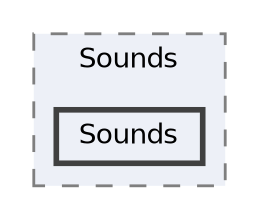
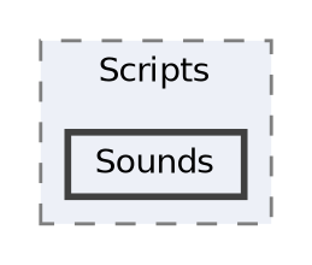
  digraph {
    compound=true
    n1 [color=grey25 fillcolor="#edf0f7" fontname=Helvetica fontsize=10 height=0.2 label=Sounds shape=box style="filled,bold" width=0.4]
    subgraph cluster_1 {
      bgcolor="#edf0f7"
      fontname=Helvetica
      fontsize=10
-     label=Sounds
+     label=Scripts
      pencolor=grey50
      style="filled,dashed"
      n1
    }
  }
